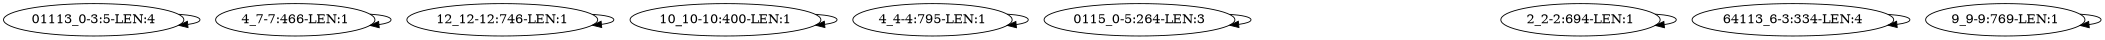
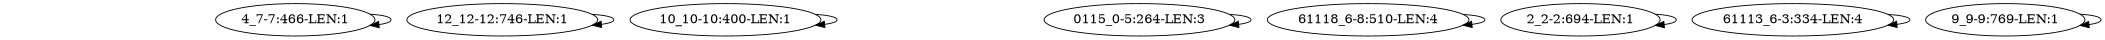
  digraph {
-   "01113_0-3:5-LEN:4"
    n2 [label="4_7-7:466-LEN:1"]
    "12_12-12:746-LEN:1"
    "10_10-10:400-LEN:1"
-   "4_4-4:795-LEN:1"
    "0115_0-5:264-LEN:3"
+   "61118_6-8:510-LEN:4"
    "2_2-2:694-LEN:1"
-   "61113_6-3:334-LEN:4" [label="64113_6-3:334-LEN:4"]
+   "61113_6-3:334-LEN:4"
    "9_9-9:769-LEN:1"
-   "01113_0-3:5-LEN:4" -> "01113_0-3:5-LEN:4"
    n2 -> n2
    "12_12-12:746-LEN:1" -> "12_12-12:746-LEN:1"
    "10_10-10:400-LEN:1" -> "10_10-10:400-LEN:1"
-   "4_4-4:795-LEN:1" -> "4_4-4:795-LEN:1"
    "0115_0-5:264-LEN:3" -> "0115_0-5:264-LEN:3"
+   "61118_6-8:510-LEN:4" -> "61118_6-8:510-LEN:4"
    "2_2-2:694-LEN:1" -> "2_2-2:694-LEN:1"
    "61113_6-3:334-LEN:4" -> "61113_6-3:334-LEN:4"
    "9_9-9:769-LEN:1" -> "9_9-9:769-LEN:1"
  }
